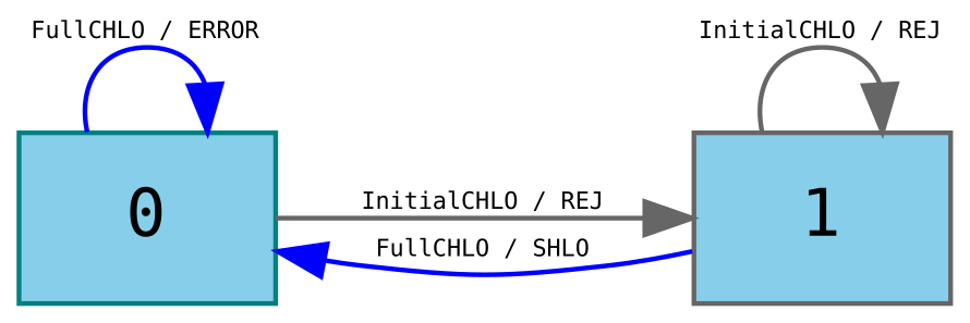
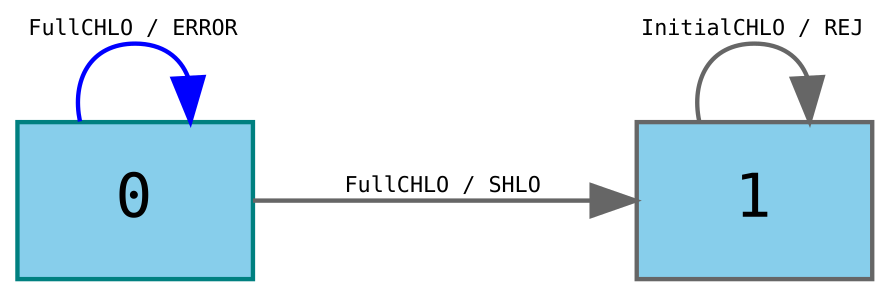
  digraph {
    rankdir=LR
    fontname="DejaVu Sans Mono"
    node [fillcolor=skyblue shape=box style=filled fontname="DejaVu Sans Mono"]
    edge [fontsize=5 color=blue fontname="DejaVu Sans Mono"]
    0 [color=teal]
    1 [color=gray40]
    0 -> 0 [label="FullCHLO / ERROR"]
-   0 -> 1 [label="InitialCHLO / REJ" color=gray40]
-   1 -> 0 [label="FullCHLO / SHLO"]
+   0 -> 1 [label="FullCHLO / SHLO" color=gray40]
    1 -> 1 [label="InitialCHLO / REJ" color=gray40]
  }
